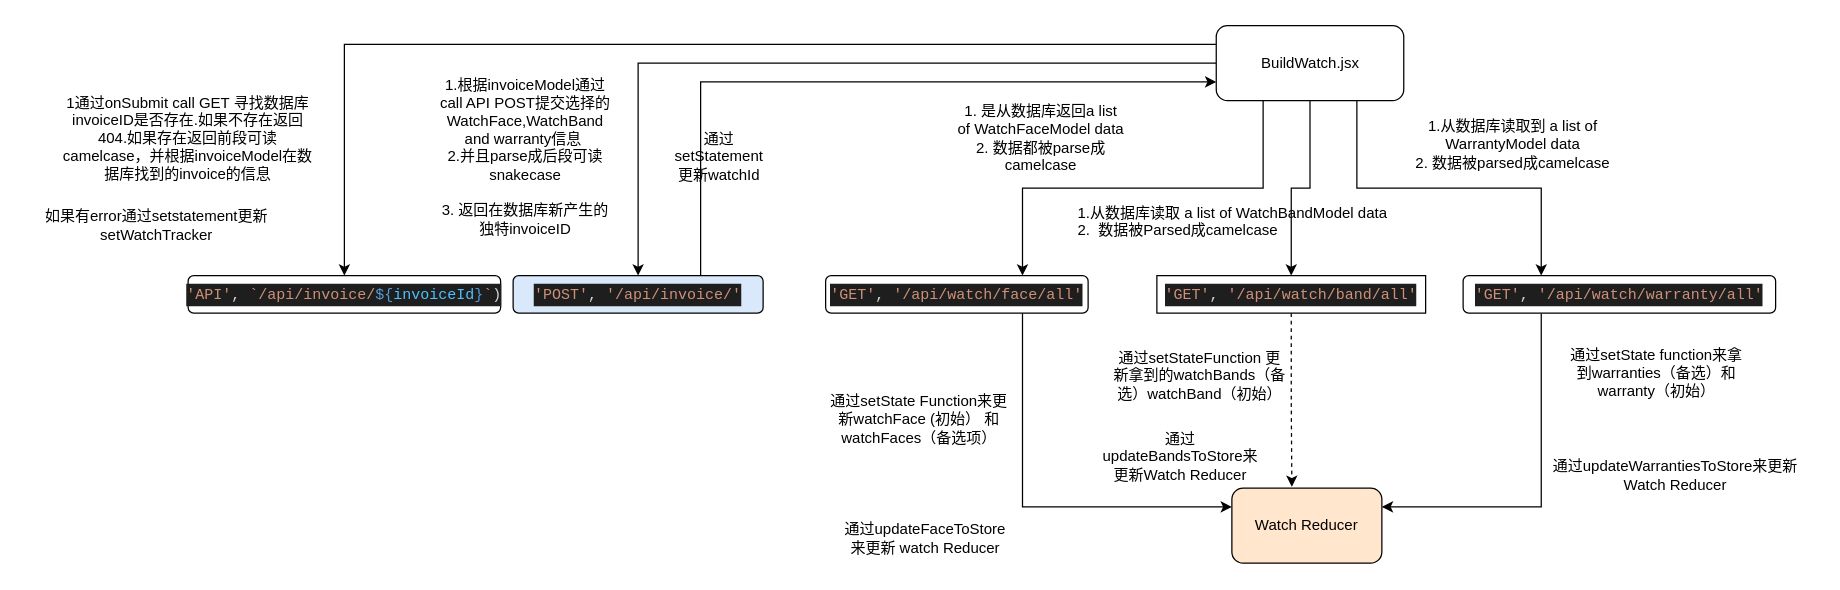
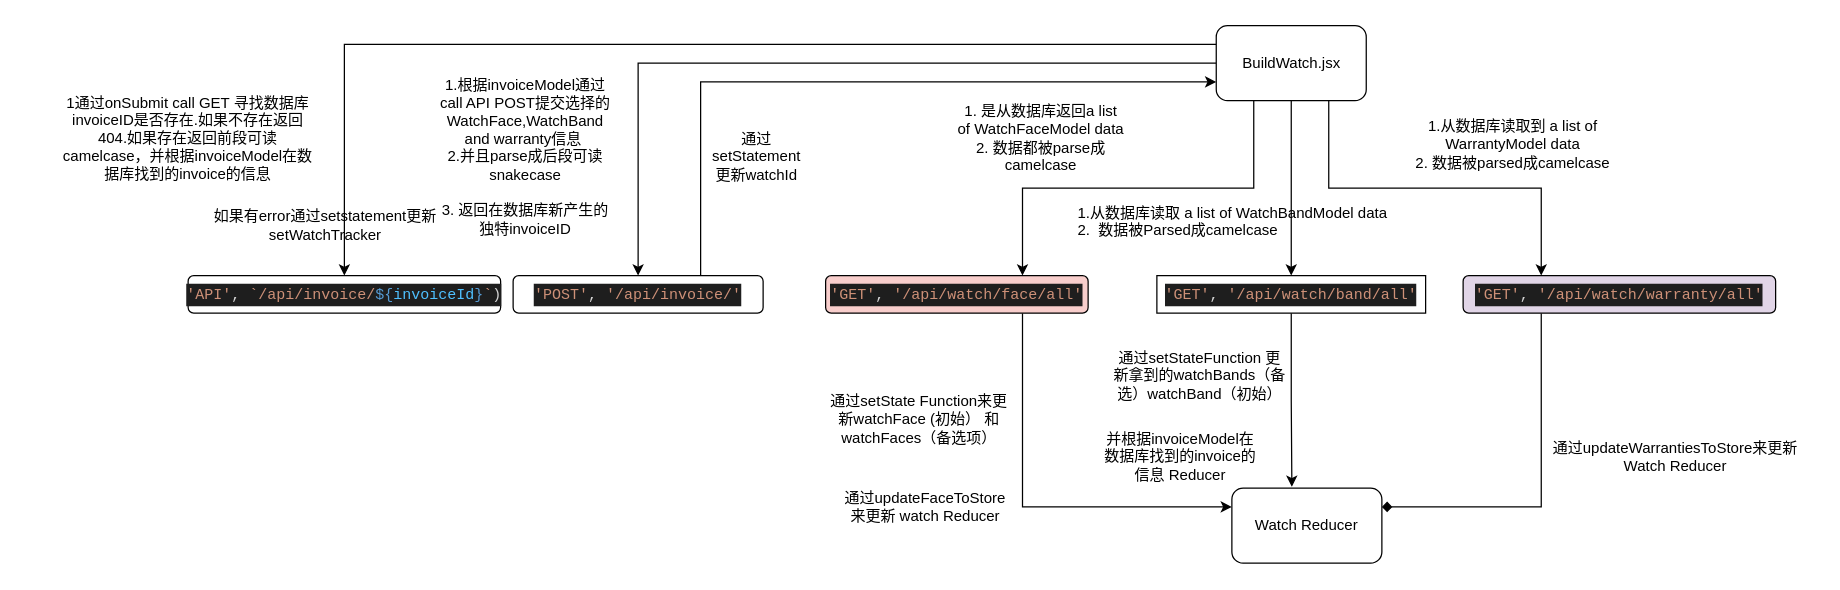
  <mxCell id="0" />
  <mxCell id="1" parent="0" />
  <mxCell id="2" style="edgeStyle=orthogonalEdgeStyle;rounded=0;orthogonalLoop=1;jettySize=auto;html=1;exitX=0.75;exitY=1;exitDx=0;exitDy=0;entryX=0;entryY=0.25;entryDx=0;entryDy=0;" parent="1" source="3" target="15" edge="1"><mxGeometry relative="1" as="geometry" /></mxCell>
- <mxCell id="3" value="&lt;div style=&quot;color: rgb(212 , 212 , 212) ; background-color: rgb(30 , 30 , 30) ; font-family: &amp;#34;menlo&amp;#34; , &amp;#34;monaco&amp;#34; , &amp;#34;courier new&amp;#34; , monospace ; line-height: 18px ; white-space: pre&quot;&gt;&lt;span style=&quot;color: #ce9178&quot;&gt;'GET'&lt;/span&gt;, &lt;span style=&quot;color: #ce9178&quot;&gt;'/api/watch/face/all'&lt;/span&gt;&lt;/div&gt;" style="rounded=1;whiteSpace=wrap;html=1;" parent="1" vertex="1"><mxGeometry x="660" y="220" width="210" height="30" as="geometry" /></mxCell>
- <mxCell id="4" style="edgeStyle=orthogonalEdgeStyle;rounded=0;orthogonalLoop=1;jettySize=auto;html=1;exitX=0.25;exitY=1;exitDx=0;exitDy=0;entryX=1;entryY=0.25;entryDx=0;entryDy=0;" parent="1" source="5" target="15" edge="1"><mxGeometry relative="1" as="geometry" /></mxCell>
- <mxCell id="5" value="&lt;div style=&quot;color: rgb(212 , 212 , 212) ; background-color: rgb(30 , 30 , 30) ; font-family: &amp;#34;menlo&amp;#34; , &amp;#34;monaco&amp;#34; , &amp;#34;courier new&amp;#34; , monospace ; line-height: 18px ; white-space: pre&quot;&gt;&lt;span style=&quot;color: #ce9178&quot;&gt;'GET'&lt;/span&gt;, &lt;span style=&quot;color: #ce9178&quot;&gt;'/api/watch/warranty/all'&lt;/span&gt;&lt;/div&gt;" style="rounded=1;whiteSpace=wrap;html=1;" parent="1" vertex="1"><mxGeometry x="1170" y="220" width="250" height="30" as="geometry" /></mxCell>
- <mxCell id="6" style="edgeStyle=orthogonalEdgeStyle;rounded=0;orthogonalLoop=1;jettySize=auto;html=1;entryX=0.4;entryY=-0.017;entryDx=0;entryDy=0;entryPerimeter=0;dashed=1;" parent="1" source="7" target="15" edge="1"><mxGeometry relative="1" as="geometry" /></mxCell>
+ <mxCell id="3" value="&lt;div style=&quot;color: rgb(212 , 212 , 212) ; background-color: rgb(30 , 30 , 30) ; font-family: &amp;#34;menlo&amp;#34; , &amp;#34;monaco&amp;#34; , &amp;#34;courier new&amp;#34; , monospace ; line-height: 18px ; white-space: pre&quot;&gt;&lt;span style=&quot;color: #ce9178&quot;&gt;'GET'&lt;/span&gt;, &lt;span style=&quot;color: #ce9178&quot;&gt;'/api/watch/face/all'&lt;/span&gt;&lt;/div&gt;" style="rounded=1;whiteSpace=wrap;html=1;fillColor=#f8cecc;" parent="1" vertex="1"><mxGeometry x="660" y="220" width="210" height="30" as="geometry" /></mxCell>
+ <mxCell id="4" style="edgeStyle=orthogonalEdgeStyle;rounded=0;orthogonalLoop=1;jettySize=auto;html=1;exitX=0.25;exitY=1;exitDx=0;exitDy=0;entryX=1;entryY=0.25;entryDx=0;entryDy=0;endArrow=diamond;" parent="1" source="5" target="15" edge="1"><mxGeometry relative="1" as="geometry" /></mxCell>
+ <mxCell id="5" value="&lt;div style=&quot;color: rgb(212 , 212 , 212) ; background-color: rgb(30 , 30 , 30) ; font-family: &amp;#34;menlo&amp;#34; , &amp;#34;monaco&amp;#34; , &amp;#34;courier new&amp;#34; , monospace ; line-height: 18px ; white-space: pre&quot;&gt;&lt;span style=&quot;color: #ce9178&quot;&gt;'GET'&lt;/span&gt;, &lt;span style=&quot;color: #ce9178&quot;&gt;'/api/watch/warranty/all'&lt;/span&gt;&lt;/div&gt;" style="rounded=1;whiteSpace=wrap;html=1;fillColor=#e1d5e7;" parent="1" vertex="1"><mxGeometry x="1170" y="220" width="250" height="30" as="geometry" /></mxCell>
+ <mxCell id="6" style="edgeStyle=orthogonalEdgeStyle;rounded=0;orthogonalLoop=1;jettySize=auto;html=1;entryX=0.4;entryY=-0.017;entryDx=0;entryDy=0;entryPerimeter=0;" parent="1" source="7" target="15" edge="1"><mxGeometry relative="1" as="geometry" /></mxCell>
  <mxCell id="7" value="&lt;div style=&quot;color: rgb(212 , 212 , 212) ; background-color: rgb(30 , 30 , 30) ; font-family: &amp;#34;menlo&amp;#34; , &amp;#34;monaco&amp;#34; , &amp;#34;courier new&amp;#34; , monospace ; line-height: 18px ; white-space: pre&quot;&gt;&lt;span style=&quot;color: #ce9178&quot;&gt;'GET'&lt;/span&gt;, &lt;span style=&quot;color: #ce9178&quot;&gt;'/api/watch/band/all'&lt;/span&gt;&lt;/div&gt;" style="whiteSpace=wrap;html=1;rounded=0;" parent="1" vertex="1"><mxGeometry x="925" y="220" width="215" height="30" as="geometry" /></mxCell>
  <mxCell id="8" style="edgeStyle=orthogonalEdgeStyle;rounded=0;orthogonalLoop=1;jettySize=auto;html=1;exitX=0.5;exitY=1;exitDx=0;exitDy=0;" parent="1" source="13" target="7" edge="1"><mxGeometry relative="1" as="geometry" /></mxCell>
  <mxCell id="9" style="edgeStyle=orthogonalEdgeStyle;rounded=0;orthogonalLoop=1;jettySize=auto;html=1;exitX=0.75;exitY=1;exitDx=0;exitDy=0;entryX=0.25;entryY=0;entryDx=0;entryDy=0;" parent="1" source="13" target="5" edge="1"><mxGeometry relative="1" as="geometry" /></mxCell>
  <mxCell id="10" style="edgeStyle=orthogonalEdgeStyle;rounded=0;orthogonalLoop=1;jettySize=auto;html=1;exitX=0.25;exitY=1;exitDx=0;exitDy=0;entryX=0.75;entryY=0;entryDx=0;entryDy=0;" parent="1" source="13" target="3" edge="1"><mxGeometry relative="1" as="geometry" /></mxCell>
  <mxCell id="11" style="edgeStyle=orthogonalEdgeStyle;rounded=0;orthogonalLoop=1;jettySize=auto;html=1;entryX=0.5;entryY=0;entryDx=0;entryDy=0;" edge="1" parent="1" source="13" target="25"><mxGeometry relative="1" as="geometry" /></mxCell>
  <mxCell id="12" style="edgeStyle=orthogonalEdgeStyle;rounded=0;orthogonalLoop=1;jettySize=auto;html=1;exitX=0;exitY=0.25;exitDx=0;exitDy=0;entryX=0.5;entryY=0;entryDx=0;entryDy=0;" edge="1" parent="1" source="13" target="27"><mxGeometry relative="1" as="geometry" /></mxCell>
- <mxCell id="13" value="BuildWatch.jsx" style="rounded=1;whiteSpace=wrap;html=1;" parent="1" vertex="1"><mxGeometry x="972.5" y="20" width="150" height="60" as="geometry" /></mxCell>
+ <mxCell id="13" value="BuildWatch.jsx" style="rounded=1;whiteSpace=wrap;html=1;" parent="1" vertex="1"><mxGeometry x="972.5" y="20" width="120" height="60" as="geometry" /></mxCell>
  <mxCell id="14" value="1. 是从数据库返回a list of WatchFaceModel data&lt;br&gt;2. 数据都被parse成camelcase" style="text;html=1;strokeColor=none;fillColor=none;align=center;verticalAlign=middle;whiteSpace=wrap;rounded=0;" parent="1" vertex="1"><mxGeometry x="765" y="90" width="135" height="40" as="geometry" /></mxCell>
- <mxCell id="15" value="Watch Reducer" style="rounded=1;whiteSpace=wrap;html=1;fillColor=#ffe6cc;" parent="1" vertex="1"><mxGeometry x="985" y="390" width="120" height="60" as="geometry" /></mxCell>
- <mxCell id="16" value="通过updateFaceToStore来更新 watch Reducer&lt;br&gt;" style="text;html=1;strokeColor=none;fillColor=none;align=center;verticalAlign=middle;whiteSpace=wrap;rounded=0;" parent="1" vertex="1"><mxGeometry x="670" y="410" width="140" height="40" as="geometry" /></mxCell>
+ <mxCell id="15" value="Watch Reducer" style="rounded=1;whiteSpace=wrap;html=1;" parent="1" vertex="1"><mxGeometry x="985" y="390" width="120" height="60" as="geometry" /></mxCell>
+ <mxCell id="16" value="通过updateFaceToStore来更新 watch Reducer&lt;br&gt;" style="text;html=1;strokeColor=none;fillColor=none;align=center;verticalAlign=middle;whiteSpace=wrap;rounded=0;" parent="1" vertex="1"><mxGeometry x="670" y="385" width="140" height="40" as="geometry" /></mxCell>
  <mxCell id="17" value="通过setState Function来更新watchFace (初始） 和watchFaces（备选项）" style="text;html=1;strokeColor=none;fillColor=none;align=center;verticalAlign=middle;whiteSpace=wrap;rounded=0;" parent="1" vertex="1"><mxGeometry x="660" y="300" width="150" height="70" as="geometry" /></mxCell>
  <mxCell id="18" value="通过setStateFunction 更新拿到的watchBands（备选）watchBand（初始）" style="text;html=1;strokeColor=none;fillColor=none;align=center;verticalAlign=middle;whiteSpace=wrap;rounded=0;" parent="1" vertex="1"><mxGeometry x="888" y="266" width="143" height="68" as="geometry" /></mxCell>
- <mxCell id="19" value="通过updateBandsToStore来更新Watch Reducer" style="text;html=1;strokeColor=none;fillColor=none;align=center;verticalAlign=middle;whiteSpace=wrap;rounded=0;" parent="1" vertex="1"><mxGeometry x="880" y="330" width="128" height="70" as="geometry" /></mxCell>
+ <mxCell id="19" value="并根据invoiceModel在数据库找到的invoice的信息 Reducer" style="text;html=1;strokeColor=none;fillColor=none;align=center;verticalAlign=middle;whiteSpace=wrap;rounded=0;" parent="1" vertex="1"><mxGeometry x="880" y="330" width="128" height="70" as="geometry" /></mxCell>
  <mxCell id="20" value="1.从数据库读取 a list of WatchBandModel data&lt;br&gt;2.&amp;nbsp; 数据被Parsed成camelcase" style="text;html=1;resizable=0;points=[];autosize=1;align=left;verticalAlign=top;spacingTop=-4;" parent="1" vertex="1"><mxGeometry x="860" y="160" width="260" height="30" as="geometry" /></mxCell>
  <mxCell id="21" value="1.从数据库读取到 a list of WarrantyModel data&lt;br&gt;2. 数据被parsed成camelcase" style="text;html=1;strokeColor=none;fillColor=none;align=center;verticalAlign=middle;whiteSpace=wrap;rounded=0;" parent="1" vertex="1"><mxGeometry x="1130" y="80" width="160" height="70" as="geometry" /></mxCell>
- <mxCell id="22" value="通过setState function来拿到warranties（备选）和warranty（初始）" style="text;html=1;strokeColor=none;fillColor=none;align=center;verticalAlign=middle;whiteSpace=wrap;rounded=0;" parent="1" vertex="1"><mxGeometry x="1250" y="272.5" width="150" height="50" as="geometry" /></mxCell>
- <mxCell id="23" value="通过updateWarrantiesToStore来更新Watch Reducer" style="text;html=1;strokeColor=none;fillColor=none;align=center;verticalAlign=middle;whiteSpace=wrap;rounded=0;" parent="1" vertex="1"><mxGeometry x="1230" y="360" width="220" height="40" as="geometry" /></mxCell>
+ <mxCell id="23" value="通过updateWarrantiesToStore来更新Watch Reducer" style="text;html=1;strokeColor=none;fillColor=none;align=center;verticalAlign=middle;whiteSpace=wrap;rounded=0;" parent="1" vertex="1"><mxGeometry x="1230" y="345" width="220" height="40" as="geometry" /></mxCell>
  <mxCell id="24" style="edgeStyle=orthogonalEdgeStyle;rounded=0;orthogonalLoop=1;jettySize=auto;html=1;exitX=0.75;exitY=0;exitDx=0;exitDy=0;entryX=0;entryY=0.75;entryDx=0;entryDy=0;" edge="1" parent="1" source="25" target="13"><mxGeometry relative="1" as="geometry" /></mxCell>
- <mxCell id="25" value="&lt;div style=&quot;color: rgb(212 , 212 , 212) ; background-color: rgb(30 , 30 , 30) ; font-family: &amp;#34;menlo&amp;#34; , &amp;#34;monaco&amp;#34; , &amp;#34;courier new&amp;#34; , monospace ; line-height: 18px ; white-space: pre&quot;&gt;&lt;span style=&quot;color: #ce9178&quot;&gt;'POST'&lt;/span&gt;, &lt;span style=&quot;color: #ce9178&quot;&gt;'/api/invoice/'&lt;/span&gt;&lt;/div&gt;" style="rounded=1;whiteSpace=wrap;html=1;fillColor=#dae8fc;" vertex="1" parent="1"><mxGeometry x="410" y="220" width="200" height="30" as="geometry" /></mxCell>
+ <mxCell id="25" value="&lt;div style=&quot;color: rgb(212 , 212 , 212) ; background-color: rgb(30 , 30 , 30) ; font-family: &amp;#34;menlo&amp;#34; , &amp;#34;monaco&amp;#34; , &amp;#34;courier new&amp;#34; , monospace ; line-height: 18px ; white-space: pre&quot;&gt;&lt;span style=&quot;color: #ce9178&quot;&gt;'POST'&lt;/span&gt;, &lt;span style=&quot;color: #ce9178&quot;&gt;'/api/invoice/'&lt;/span&gt;&lt;/div&gt;" style="rounded=1;whiteSpace=wrap;html=1;" vertex="1" parent="1"><mxGeometry x="410" y="220" width="200" height="30" as="geometry" /></mxCell>
  <mxCell id="26" value="1.根据invoiceModel通过call API POST提交选择的WatchFace,WatchBand and warranty信息&amp;nbsp;&lt;br&gt;2.并且parse成后段可读snakecase&lt;br&gt;&lt;br&gt;3. 返回在数据库新产生的独特invoiceID" style="text;html=1;strokeColor=none;fillColor=none;align=center;verticalAlign=middle;whiteSpace=wrap;rounded=0;" vertex="1" parent="1"><mxGeometry x="350" y="115" width="140" height="20" as="geometry" /></mxCell>
  <mxCell id="27" value="&lt;div style=&quot;color: rgb(212 , 212 , 212) ; background-color: rgb(30 , 30 , 30) ; font-family: &amp;#34;menlo&amp;#34; , &amp;#34;monaco&amp;#34; , &amp;#34;courier new&amp;#34; , monospace ; line-height: 18px ; white-space: pre&quot;&gt;&lt;span style=&quot;color: #ce9178&quot;&gt;'API'&lt;/span&gt;, &lt;span style=&quot;color: #ce9178&quot;&gt;`/api/invoice/&lt;/span&gt;&lt;span style=&quot;color: #569cd6&quot;&gt;${&lt;/span&gt;&lt;span style=&quot;color: #4fc1ff&quot;&gt;invoiceId&lt;/span&gt;&lt;span style=&quot;color: #569cd6&quot;&gt;}&lt;/span&gt;&lt;span style=&quot;color: #ce9178&quot;&gt;`&lt;/span&gt;)&lt;/div&gt;" style="rounded=1;whiteSpace=wrap;html=1;" vertex="1" parent="1"><mxGeometry x="150" y="220" width="250" height="30" as="geometry" /></mxCell>
- <mxCell id="28" value="通过setStatement更新watchId" style="text;html=1;strokeColor=none;fillColor=none;align=center;verticalAlign=middle;whiteSpace=wrap;rounded=0;" vertex="1" parent="1"><mxGeometry x="540" y="115" width="70" height="20" as="geometry" /></mxCell>
+ <mxCell id="28" value="通过setStatement更新watchId" style="text;html=1;strokeColor=none;fillColor=none;align=center;verticalAlign=middle;whiteSpace=wrap;rounded=0;" vertex="1" parent="1"><mxGeometry x="570" y="115" width="70" height="20" as="geometry" /></mxCell>
  <mxCell id="29" value="1通过onSubmit call GET 寻找数据库invoiceID是否存在.如果不存在返回404.如果存在返回前段可读camelcase，并根据invoiceModel在数据库找到的invoice的信息" style="text;html=1;strokeColor=none;fillColor=none;align=center;verticalAlign=middle;whiteSpace=wrap;rounded=0;" vertex="1" parent="1"><mxGeometry x="45" y="75" width="210" height="70" as="geometry" /></mxCell>
- <mxCell id="30" value="如果有error通过setstatement更新setWatchTracker" style="text;html=1;strokeColor=none;fillColor=none;align=center;verticalAlign=middle;whiteSpace=wrap;rounded=0;" vertex="1" parent="1"><mxGeometry x="20" y="170" width="210" height="20" as="geometry" /></mxCell>
+ <mxCell id="30" value="如果有error通过setstatement更新setWatchTracker" style="text;html=1;strokeColor=none;fillColor=none;align=center;verticalAlign=middle;whiteSpace=wrap;rounded=0;" vertex="1" parent="1"><mxGeometry x="155" y="170" width="210" height="20" as="geometry" /></mxCell>
